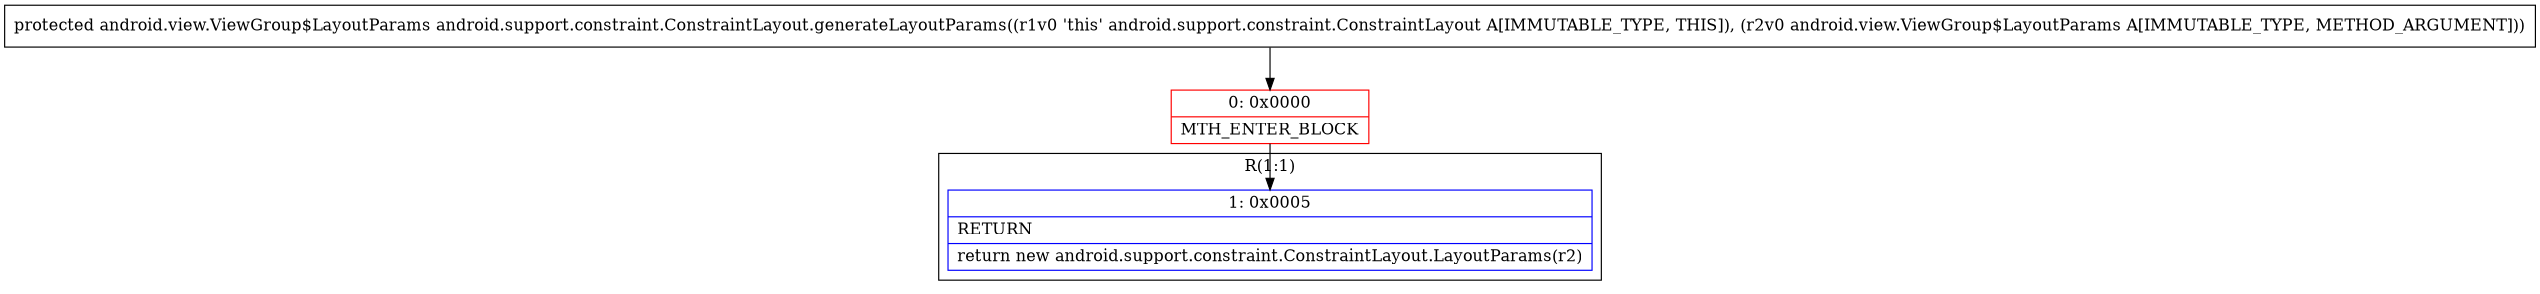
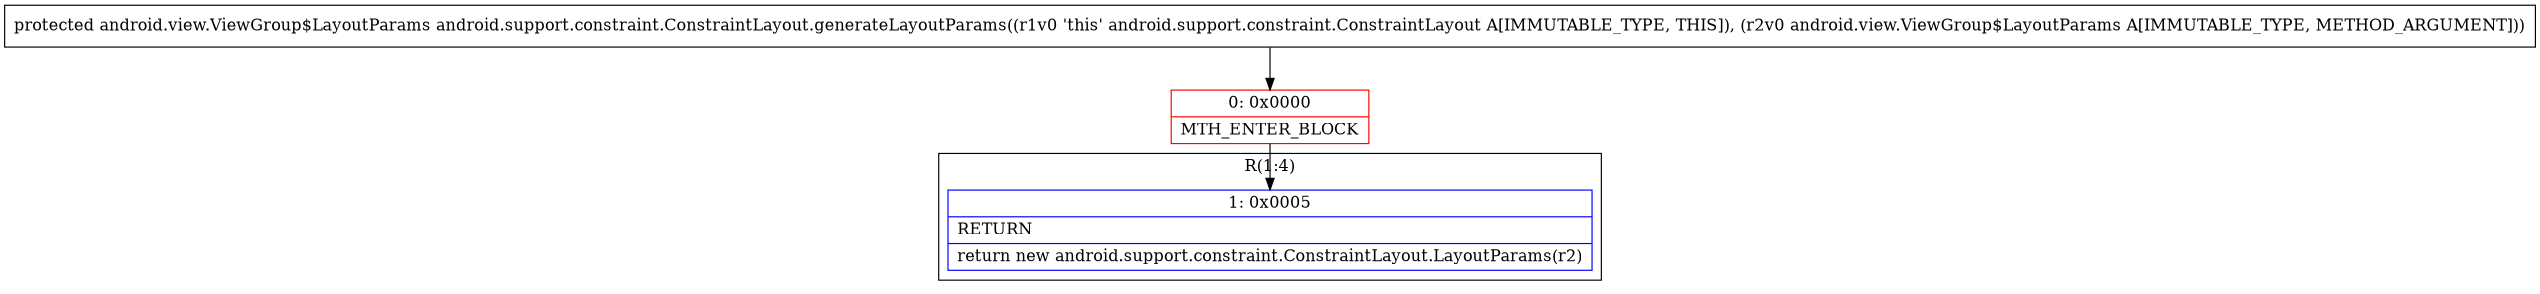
  digraph {
    node [shape=record]
    n1 [color=blue label="{1\:\ 0x0005|RETURN\l|return new android.support.constraint.ConstraintLayout.LayoutParams(r2)\l}"]
    n2 [color=red label="{0\:\ 0x0000|MTH_ENTER_BLOCK\l}"]
    n3 [label="{protected android.view.ViewGroup$LayoutParams android.support.constraint.ConstraintLayout.generateLayoutParams((r1v0 'this' android.support.constraint.ConstraintLayout A[IMMUTABLE_TYPE, THIS]), (r2v0 android.view.ViewGroup$LayoutParams A[IMMUTABLE_TYPE, METHOD_ARGUMENT])) }"]
    subgraph cluster_1 {
-     label="R(1:1)"
+     label="R(1:4)"
      n1
    }
    n2 -> n1
    n3 -> n2
  }
